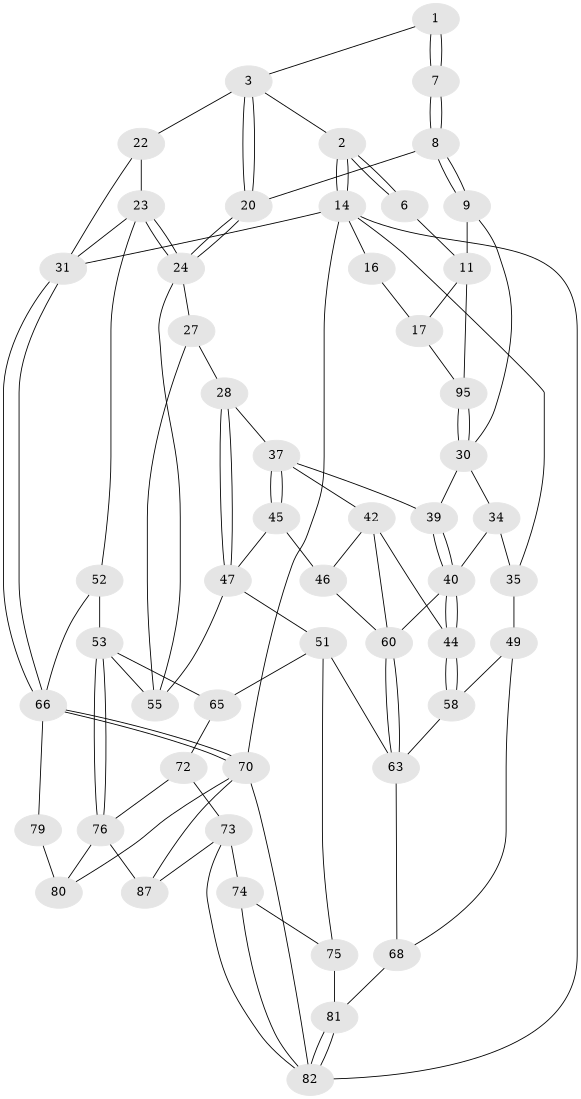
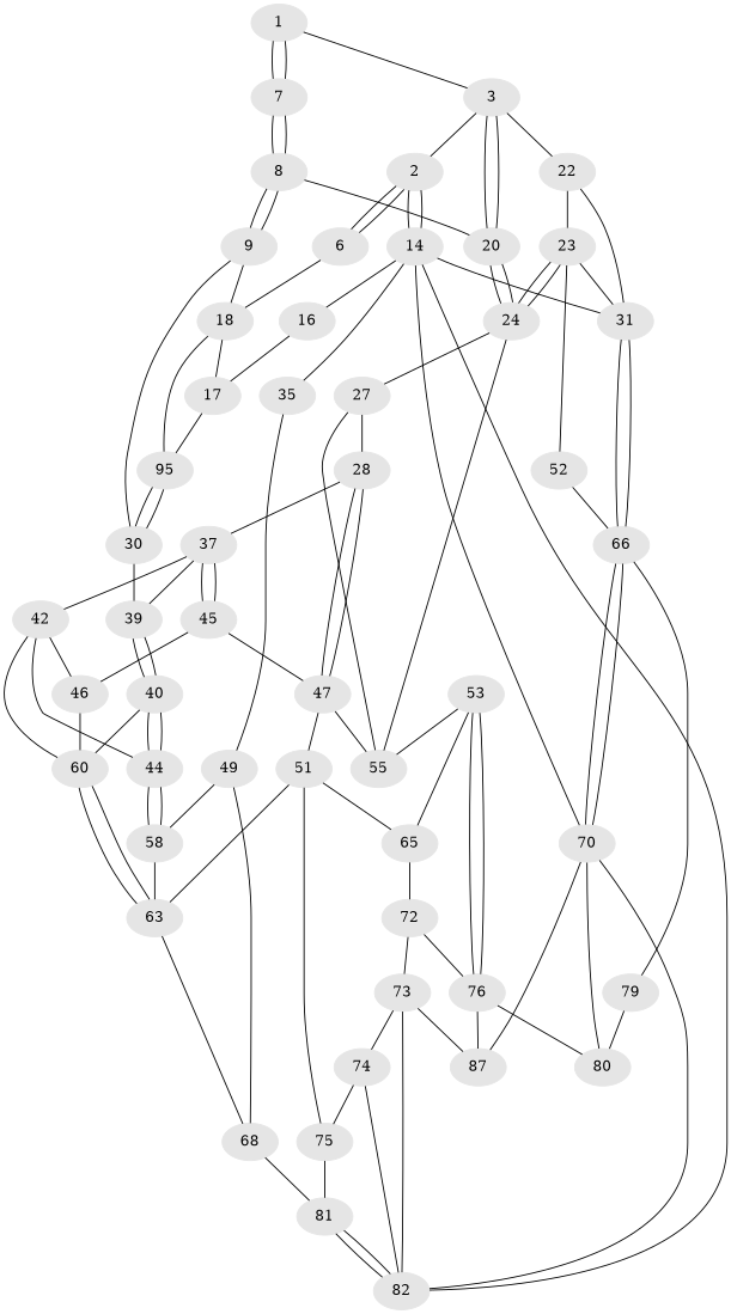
  graph {
    node [color=gray90 style=filled]
    1 [super="+2"]
    3 [super="+4"]
    7 [super="+19"]
    n4 [label=2]
    20
    22
    8 [super="+21"]
    6 [super="+13"]
    14 [super="+15"]
    24 [super="+26"]
    31 [super="+32"]
    23 [super="+51"]
-   11 [super="+12"]
+   11 [super="+12" label=18]
    16
    35 [super="+36"]
    70 [super="+86"]
    82 [super="+90"]
    17 [super="+18"]
    n19 [label=95]
    9 [super="+10"]
    30 [super="+33"]
    28 [super="+29"]
    37 [super="+38"]
    47 [super="+59"]
-   34
    39
    66 [super="+67"]
    49 [super="+50"]
    80 [super="+85"]
    87
    27
    55 [super="+56"]
    52
    53 [super="+54"]
    42 [super="+43"]
    45 [super="+48"]
    n37 [label=51 super="+62"]
    40 [super="+41"]
    79
    44
    60
    58
    68 [super="+69"]
    46 [super="+57"]
    63 [super="+64"]
    65 [super="+71"]
    75 [super="+83"]
    81 [super="+84"]
    76 [super="+77"]
    72 [super="+78"]
    73 [super="+89"]
    74 [super="+88"]
    1 -- 3
    1 -- 7 [weight=2]
    1 -- 7
    3 -- n4
    3 -- 20
    3 -- 20
    3 -- 22
    7 -- 8 [weight=2]
    7 -- 8
    n4 -- 6
    n4 -- 6
    n4 -- 14
    n4 -- 14
    20 -- 24
    20 -- 24
    22 -- 31
    22 -- 23
    8 -- 20
    8 -- 9
    8 -- 9
    6 -- 11
    14 -- 31
    14 -- 16
    14 -- 35
    14 -- 70
    14 -- 82
    24 -- 27
    24 -- 55
    31 -- 66
    31 -- 66
    23 -- 24
    23 -- 24
    23 -- 31
    23 -- 52
    11 -- 17
    11 -- n19
    16 -- 17
    35 -- 49
    70 -- 82
    70 -- 80
    70 -- 87
    17 -- n19
    n19 -- 30
    n19 -- 30
    9 -- 11
    9 -- 30
-   30 -- 34
    30 -- 39
    28 -- 37
    28 -- 47
    28 -- 47
    37 -- 39
    37 -- 42
    37 -- 45
    37 -- 45
    47 -- 55
    47 -- n37
-   34 -- 35
-   34 -- 40
    39 -- 40
    39 -- 40
    66 -- 70
    66 -- 70
    66 -- 79
    49 -- 58
    49 -- 68
    27 -- 28
    27 -- 55
    52 -- 66
-   52 -- 53
    53 -- 55
    53 -- 65
    53 -- 76
    53 -- 76
    42 -- 44
    42 -- 60
    42 -- 46
    45 -- 47
    45 -- 46 [weight=2]
    n37 -- 63
    n37 -- 65
    n37 -- 75
    40 -- 44
    40 -- 44
    40 -- 60
    79 -- 80 [weight=2]
    44 -- 58
    44 -- 58
    60 -- 63
    60 -- 63
    58 -- 63
    68 -- 81 [weight=2]
    46 -- 60
    63 -- 68
    65 -- 72 [weight=2]
    75 -- 81
    81 -- 82
    81 -- 82
    76 -- 80
    76 -- 87
    72 -- 76
    72 -- 73
    73 -- 82
    73 -- 87
    73 -- 74
    74 -- 82
    74 -- 75 [weight=2]
  }
